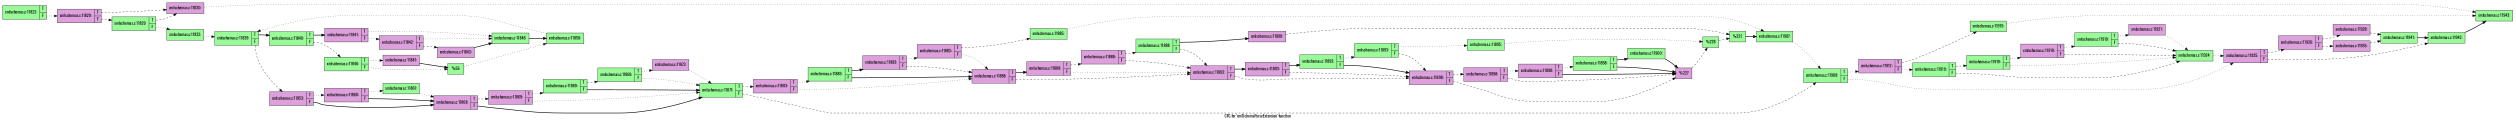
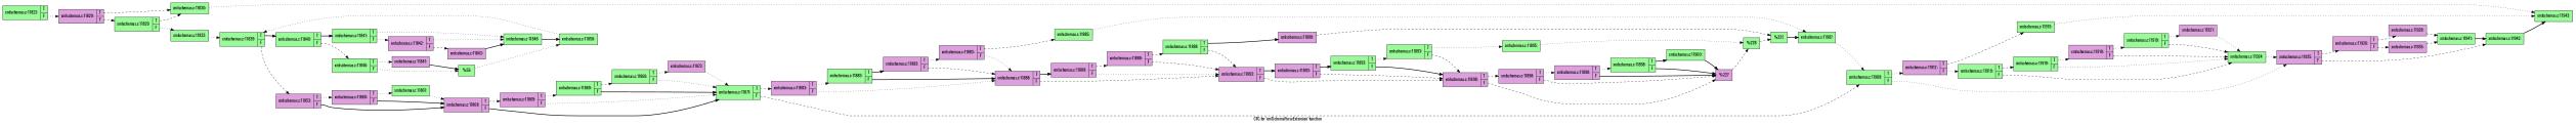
  digraph {
    fontname=Oswald
    label="CFG for 'xmlSchemaParseExtension' function"
    rankdir=LR
    node [fillcolor=palegreen fontname=Oswald shape=record style=filled]
    edge [fontname=Oswald style=dotted tailport=s0]
    n1 [label="{xmlschemas.c:11822:|{<s0>T|<s1>F}}"]
    n2 [fillcolor=plum label="{xmlschemas.c:11829:|{<s0>T|<s1>F}}"]
-   n3 [fillcolor=plum label="{xmlschemas.c:11830:}"]
+   n3 [label="{xmlschemas.c:11830:}"]
    n4 [label="{xmlschemas.c:11943:}"]
    n5 [label="{xmlschemas.c:11829:|{<s0>T|<s1>F}}"]
    n6 [label="{xmlschemas.c:11832:}"]
    n7 [label="{xmlschemas.c:11839:|{<s0>T|<s1>F}}"]
    n8 [label="{xmlschemas.c:11840:|{<s0>T|<s1>F}}"]
    n9 [fillcolor=plum label="{xmlschemas.c:11853:|{<s0>T|<s1>F}}"]
-   n10 [fillcolor=plum label="{xmlschemas.c:11841:|{<s0>T|<s1>F}}"]
+   n10 [label="{xmlschemas.c:11841:|{<s0>T|<s1>F}}"]
    n11 [label="{xmlschemas.c:11846:|{<s0>T|<s1>F}}"]
    n12 [fillcolor=plum label="{xmlschemas.c:11860:|{<s0>T|<s1>F}}"]
    n13 [fillcolor=plum label="{xmlschemas.c:11868:|{<s0>T|<s1>F}}"]
    n14 [label="{xmlschemas.c:11846:}"]
    n15 [fillcolor=plum label="{xmlschemas.c:11842:|{<s0>T|<s1>F}}"]
    n16 [fillcolor=plum label="{xmlschemas.c:11847:}"]
    n17 [label="{%56}"]
    n18 [label="{xmlschemas.c:11861:}"]
    n19 [fillcolor=plum label="{xmlschemas.c:11869:|{<s0>T|<s1>F}}"]
    n20 [label="{xmlschemas.c:11877:|{<s0>T|<s1>F}}"]
    n21 [label="{xmlschemas.c:11850:}"]
    n22 [fillcolor=plum label="{xmlschemas.c:11843:}"]
    n23 [label="{xmlschemas.c:11869:|{<s0>T|<s1>F}}"]
    n24 [fillcolor=plum label="{xmlschemas.c:11883:|{<s0>T|<s1>F}}"]
    n25 [label="{xmlschemas.c:11908:|{<s0>T|<s1>F}}"]
    n26 [label="{xmlschemas.c:11869:|{<s0>T|<s1>F}}"]
    n27 [label="{xmlschemas.c:11883:|{<s0>T|<s1>F}}"]
    n28 [fillcolor=plum label="{xmlschemas.c:11888:|{<s0>T|<s1>F}}"]
    n29 [fillcolor=plum label="{xmlschemas.c:11912:|{<s0>T|<s1>F}}"]
    n30 [fillcolor=plum label="{xmlschemas.c:11925:|{<s0>T|<s1>F}}"]
    n31 [fillcolor=plum label="{xmlschemas.c:11873:}"]
    n32 [fillcolor=plum label="{xmlschemas.c:11883:|{<s0>T|<s1>F}}"]
    n33 [fillcolor=plum label="{xmlschemas.c:11888:|{<s0>T|<s1>F}}"]
    n34 [fillcolor=plum label="{xmlschemas.c:11893:|{<s0>T|<s1>F}}"]
    n35 [label="{xmlschemas.c:11915:}"]
    n36 [label="{xmlschemas.c:11919:|{<s0>T|<s1>F}}"]
    n37 [fillcolor=plum label="{xmlschemas.c:11926:|{<s0>T|<s1>F}}"]
    n38 [label="{xmlschemas.c:11942:}"]
    n39 [fillcolor=plum label="{xmlschemas.c:11883:|{<s0>T|<s1>F}}"]
    n40 [fillcolor=plum label="{xmlschemas.c:11888:|{<s0>T|<s1>F}}"]
    n41 [fillcolor=plum label="{xmlschemas.c:11893:|{<s0>T|<s1>F}}"]
    n42 [fillcolor=plum label="{xmlschemas.c:11898:|{<s0>T|<s1>F}}"]
    n43 [label="{xmlschemas.c:11885:}"]
    n44 [label="{xmlschemas.c:11907:}"]
    n45 [label="{xmlschemas.c:11888:|{<s0>T|<s1>F}}"]
    n46 [label="{xmlschemas.c:11893:|{<s0>T|<s1>F}}"]
    n47 [fillcolor=plum label="{xmlschemas.c:11898:|{<s0>T|<s1>F}}"]
    n48 [fillcolor=plum label="{%227}"]
    n49 [fillcolor=plum label="{xmlschemas.c:11890:}"]
    n50 [label="{%229}"]
    n51 [label="{xmlschemas.c:11893:|{<s0>T|<s1>F}}"]
    n52 [fillcolor=plum label="{xmlschemas.c:11898:|{<s0>T|<s1>F}}"]
    n53 [label="{%228}"]
    n54 [label="{xmlschemas.c:11895:}"]
    n55 [label="{xmlschemas.c:11898:|{<s0>T|<s1>F}}"]
    n56 [label="{xmlschemas.c:11900:}"]
    n57 [label="{xmlschemas.c:11919:|{<s0>T|<s1>F}}"]
    n58 [label="{xmlschemas.c:11924:}"]
    n59 [fillcolor=plum label="{xmlschemas.c:11928:}"]
    n60 [fillcolor=plum label="{xmlschemas.c:11935:}"]
    n61 [fillcolor=plum label="{xmlschemas.c:11919:|{<s0>T|<s1>F}}"]
    n62 [label="{xmlschemas.c:11919:|{<s0>T|<s1>F}}"]
    n63 [fillcolor=plum label="{xmlschemas.c:11921:}"]
    n64 [label="{xmlschemas.c:11941:}"]
    n1 -> n2 [tailport=s1]
    n2 -> n3 [style=dashed]
    n2 -> n5 [style=dashed tailport=s1]
    n3 -> n4
    n5 -> n3 [style=dashed]
    n5 -> n6 [tailport=s1]
    n6 -> n7
    n7 -> n8 [style=bold]
    n7 -> n9 [style=dashed tailport=s1]
    n8 -> n10 [style=bold]
    n8 -> n11 [style=dashed tailport=s1]
    n9 -> n12
    n9 -> n13 [style=bold tailport=s1]
    n10 -> n14
    n10 -> n15 [tailport=s1]
    n11 -> n16
    n11 -> n17 [tailport=s1]
    n12 -> n13 [style=bold tailport=s1]
    n12 -> n18
    n13 -> n19 [style=dashed]
    n13 -> n20 [style=bold tailport=s1]
    n14 -> n21 [style=bold]
    n15 -> n14
    n15 -> n22 [style=dashed tailport=s1]
    n16 -> n17 [style=bold]
    n17 -> n21
    n18 -> n13
    n19 -> n20 [tailport=s1]
    n19 -> n23
    n20 -> n24 [style=dashed]
    n20 -> n25 [style=dashed tailport=s1]
    n21 -> n7
    n22 -> n14 [style=bold]
    n23 -> n20 [style=bold tailport=s1]
    n23 -> n26 [style=dashed]
    n24 -> n27
    n24 -> n28 [tailport=s1]
    n25 -> n29
    n25 -> n30 [tailport=s1]
    n26 -> n20 [tailport=s1]
    n26 -> n31
    n27 -> n28 [style=bold tailport=s1]
    n27 -> n32 [style=bold]
    n28 -> n33 [style=bold]
    n28 -> n34 [style=dashed tailport=s1]
    n29 -> n35 [style=dashed]
    n29 -> n36 [tailport=s1]
    n30 -> n37 [style=dashed]
    n30 -> n38 [style=dashed tailport=s1]
    n31 -> n20
    n32 -> n28 [style=dashed tailport=s1]
    n32 -> n39
    n33 -> n34 [tailport=s1]
    n33 -> n40 [style=dashed]
    n34 -> n41 [style=bold]
    n34 -> n42 [style=dashed tailport=s1]
    n35 -> n4
    n36 -> n57 [style=dashed]
    n36 -> n58 [style=dashed tailport=s1]
    n37 -> n59 [style=dashed]
    n37 -> n60 [style=dashed tailport=s1]
    n38 -> n4 [style=bold]
    n39 -> n28 [tailport=s1]
    n39 -> n43 [style=dashed]
    n40 -> n34 [style=dashed tailport=s1]
    n40 -> n45 [style=dashed]
    n41 -> n42 [style=dashed tailport=s1]
    n41 -> n46 [style=bold]
    n42 -> n47 [style=dashed]
    n42 -> n48 [style=dashed tailport=s1]
    n43 -> n44
    n44 -> n25
    n45 -> n34 [style=dashed tailport=s1]
    n45 -> n49 [style=bold]
    n46 -> n42 [style=bold tailport=s1]
    n46 -> n51
    n47 -> n48 [style=dashed tailport=s1]
    n47 -> n52
    n48 -> n53 [style=dashed]
    n49 -> n50 [style=dashed]
    n50 -> n44 [style=bold]
    n51 -> n42 [style=dashed tailport=s1]
    n51 -> n54
    n52 -> n48 [style=bold tailport=s1]
    n52 -> n55
    n53 -> n50 [style=dashed]
    n54 -> n53
    n55 -> n48 [style=bold tailport=s1]
    n55 -> n56 [style=bold]
    n56 -> n48 [style=bold]
    n57 -> n58 [tailport=s1]
    n57 -> n61
    n58 -> n30
    n59 -> n64 [style=dashed]
    n60 -> n64 [style=dashed]
    n61 -> n58 [style=dashed tailport=s1]
    n61 -> n62
    n62 -> n58 [style=dashed tailport=s1]
    n62 -> n63
    n63 -> n58
    n64 -> n38 [style=bold]
  }
